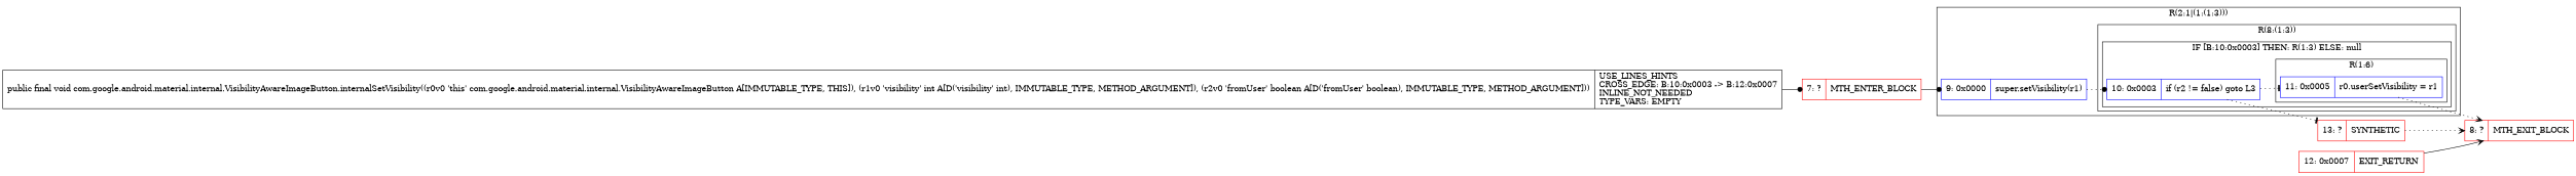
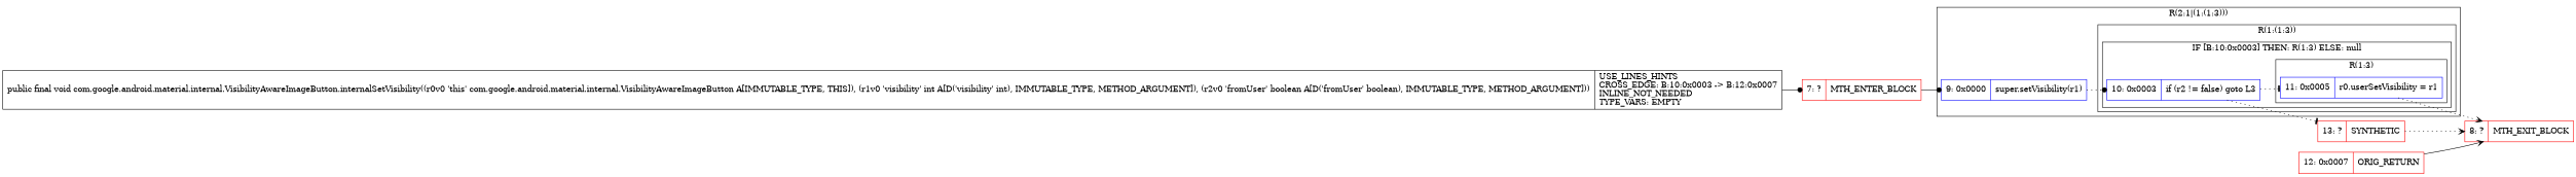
  digraph {
    rankdir=LR
    node [color=red shape=record]
    edge [arrowhead=vee style=dotted]
    n1 [color=blue label="{11\:\ 0x0005|r0.userSetVisibility = r1\l}"]
    n2 [color=blue label="{10\:\ 0x0003|if (r2 != false) goto L3\l}"]
    n3 [color=blue label="{9\:\ 0x0000|super.setVisibility(r1)\l}"]
    n4 [label="{8\:\ ?|MTH_EXIT_BLOCK\l}"]
    n5 [label="{13\:\ ?|SYNTHETIC\l}"]
-   n6 [label="{12\:\ 0x0007|EXIT_RETURN\l}"]
+   n6 [label="{12\:\ 0x0007|ORIG_RETURN\l}"]
    n7 [label="{7\:\ ?|MTH_ENTER_BLOCK\l}"]
    n8 [label="{public final void com.google.android.material.internal.VisibilityAwareImageButton.internalSetVisibility((r0v0 'this' com.google.android.material.internal.VisibilityAwareImageButton A[IMMUTABLE_TYPE, THIS]), (r1v0 'visibility' int A[D('visibility' int), IMMUTABLE_TYPE, METHOD_ARGUMENT]), (r2v0 'fromUser' boolean A[D('fromUser' boolean), IMMUTABLE_TYPE, METHOD_ARGUMENT]))  | USE_LINES_HINTS\lCROSS_EDGE: B:10:0x0003 \-\> B:12:0x0007\lINLINE_NOT_NEEDED\lTYPE_VARS: EMPTY\l}" color=""]
    subgraph cluster_1 {
      label="R(2:1|(1:(1:3)))"
      n3
      subgraph cluster_2 {
-       label="R(8:(1:3))"
+       label="R(1:(1:3))"
        subgraph cluster_3 {
          label="IF [B:10:0x0003] THEN: R(1:3) ELSE: null"
          n2
          subgraph cluster_4 {
-           label="R(1:6)"
+           label="R(1:3)"
            n1
          }
        }
      }
    }
    n1 -> n4
    n2 -> n1 [arrowhead=tee]
    n2 -> n5 [arrowhead=tee]
    n3 -> n2 [arrowhead=dot]
    n5 -> n4
    n6 -> n4 [style=solid]
    n7 -> n3 [arrowhead=dot style=solid]
    n8 -> n7 [arrowhead=dot style=solid]
  }
